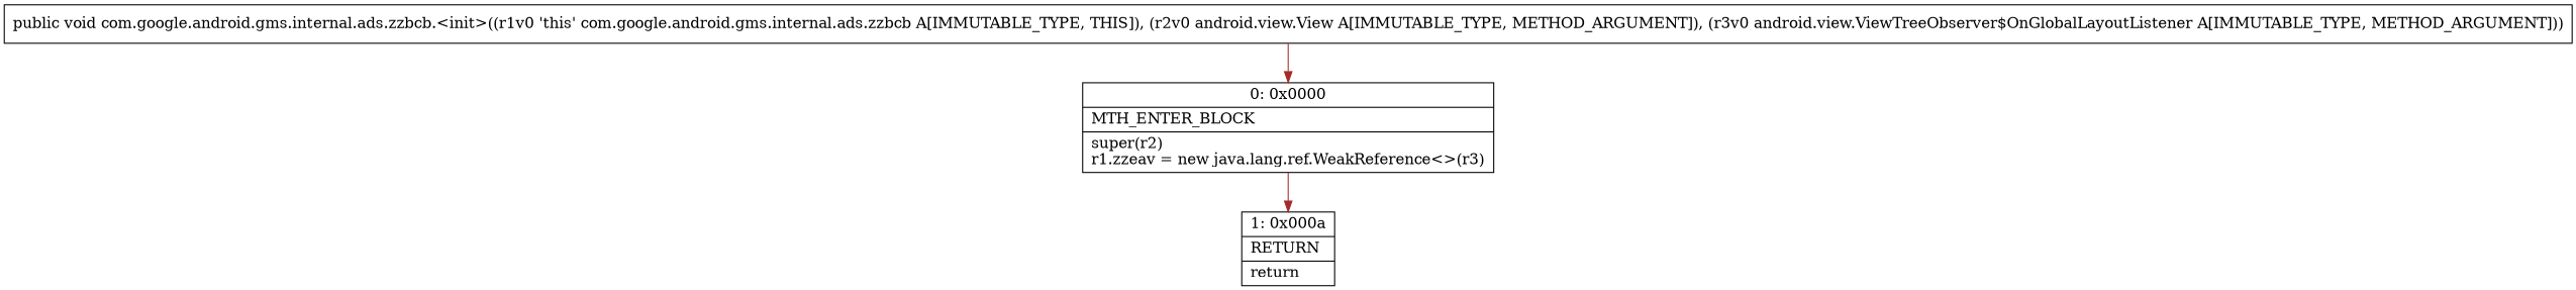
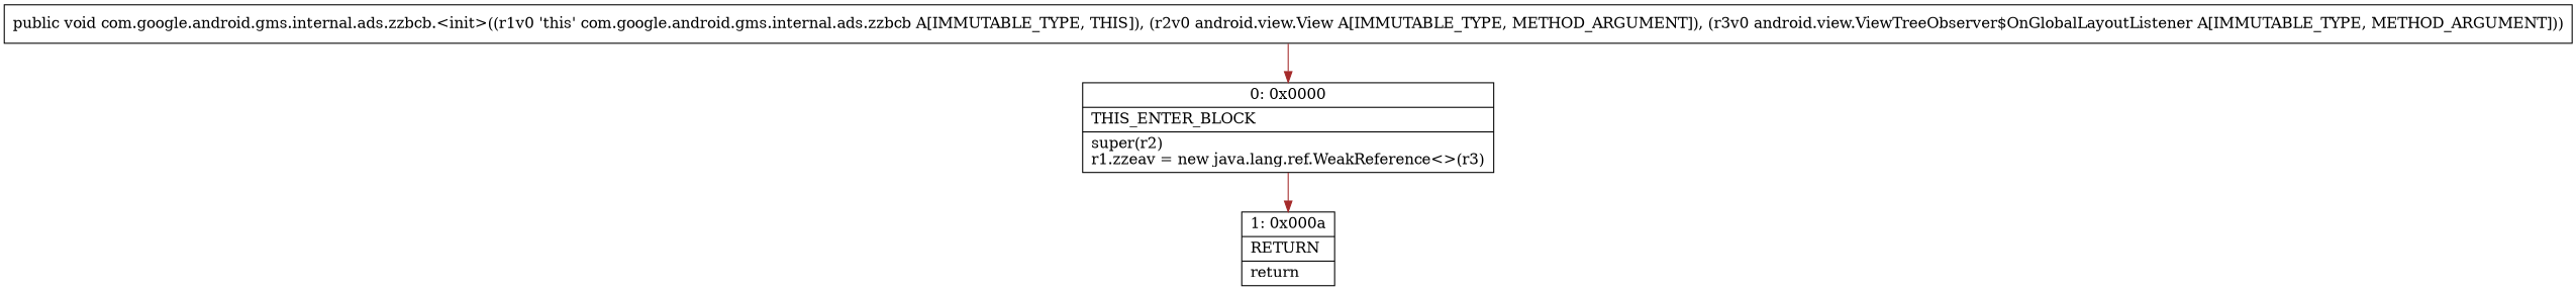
  digraph {
    node [shape=record]
    edge [color=brown]
-   n1 [label="{0\:\ 0x0000|MTH_ENTER_BLOCK\l|super(r2)\lr1.zzeav = new java.lang.ref.WeakReference\<\>(r3)\l}"]
+   n1 [label="{0\:\ 0x0000|THIS_ENTER_BLOCK\l|super(r2)\lr1.zzeav = new java.lang.ref.WeakReference\<\>(r3)\l}"]
    n2 [label="{1\:\ 0x000a|RETURN\l|return\l}"]
    n3 [label="{public void com.google.android.gms.internal.ads.zzbcb.\<init\>((r1v0 'this' com.google.android.gms.internal.ads.zzbcb A[IMMUTABLE_TYPE, THIS]), (r2v0 android.view.View A[IMMUTABLE_TYPE, METHOD_ARGUMENT]), (r3v0 android.view.ViewTreeObserver$OnGlobalLayoutListener A[IMMUTABLE_TYPE, METHOD_ARGUMENT])) }"]
    n1 -> n2
    n3 -> n1
  }
